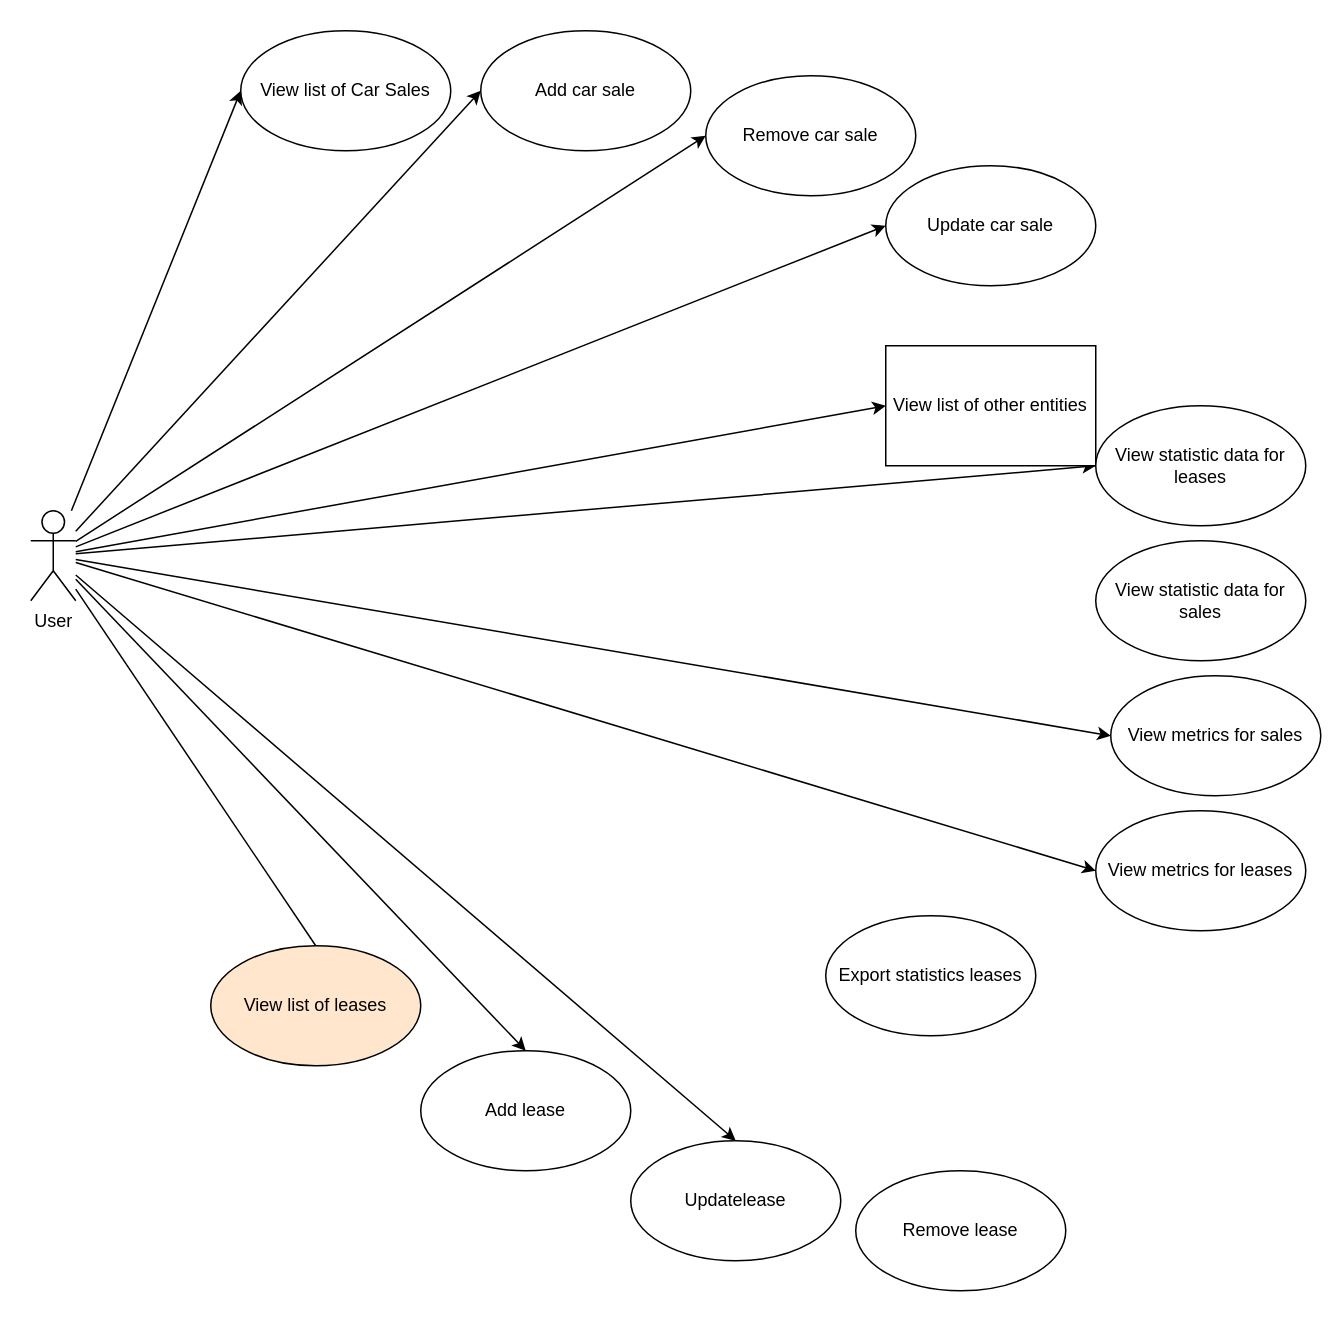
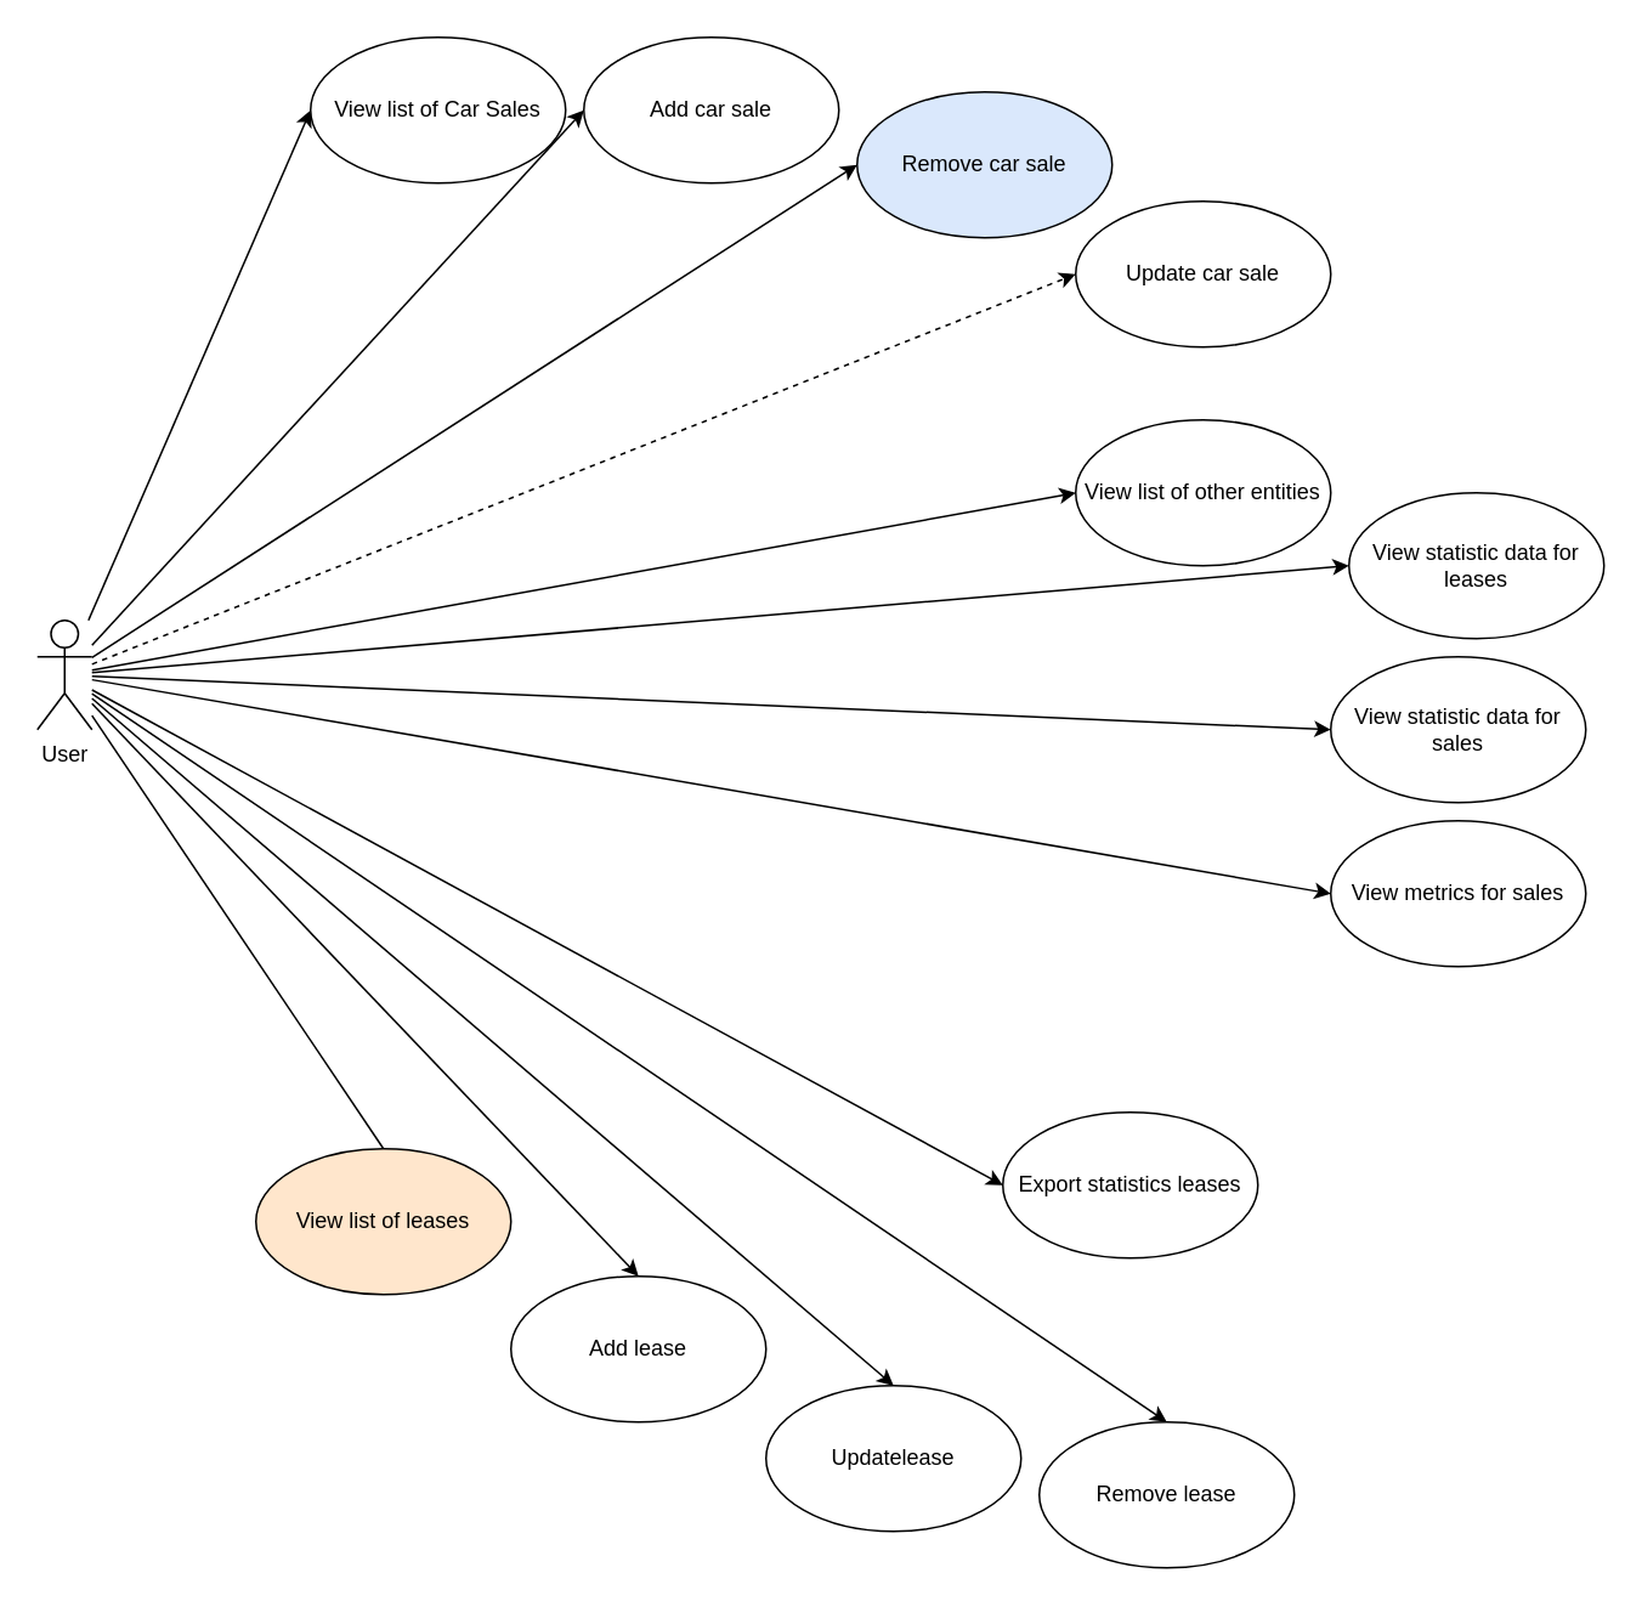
  <mxCell id="0" />
  <mxCell id="1" parent="0" />
  <mxCell id="2" style="rounded=0;orthogonalLoop=1;jettySize=auto;html=1;entryX=0;entryY=0.5;entryDx=0;entryDy=0;" edge="1" parent="1" source="16" target="17"><mxGeometry relative="1" as="geometry" /></mxCell>
  <mxCell id="3" style="edgeStyle=none;rounded=0;orthogonalLoop=1;jettySize=auto;html=1;entryX=0;entryY=0.5;entryDx=0;entryDy=0;strokeColor=default;align=center;verticalAlign=middle;fontFamily=Helvetica;fontSize=11;fontColor=default;labelBackgroundColor=default;endArrow=classic;" edge="1" parent="1" source="16" target="18"><mxGeometry relative="1" as="geometry" /></mxCell>
  <mxCell id="4" style="edgeStyle=none;rounded=0;orthogonalLoop=1;jettySize=auto;html=1;entryX=0;entryY=0.5;entryDx=0;entryDy=0;strokeColor=default;align=center;verticalAlign=middle;fontFamily=Helvetica;fontSize=11;fontColor=default;labelBackgroundColor=default;endArrow=classic;" edge="1" parent="1" source="16" target="19"><mxGeometry relative="1" as="geometry" /></mxCell>
- <mxCell id="5" style="edgeStyle=none;rounded=0;orthogonalLoop=1;jettySize=auto;html=1;entryX=0;entryY=0.5;entryDx=0;entryDy=0;strokeColor=default;align=center;verticalAlign=middle;fontFamily=Helvetica;fontSize=11;fontColor=default;labelBackgroundColor=default;endArrow=classic;" edge="1" parent="1" source="16" target="20"><mxGeometry relative="1" as="geometry" /></mxCell>
+ <mxCell id="5" style="edgeStyle=none;rounded=0;orthogonalLoop=1;jettySize=auto;html=1;entryX=0;entryY=0.5;entryDx=0;entryDy=0;strokeColor=default;align=center;verticalAlign=middle;fontFamily=Helvetica;fontSize=11;fontColor=default;labelBackgroundColor=default;endArrow=classic;dashed=1;" edge="1" parent="1" source="16" target="20"><mxGeometry relative="1" as="geometry" /></mxCell>
  <mxCell id="6" style="edgeStyle=none;rounded=0;orthogonalLoop=1;jettySize=auto;html=1;entryX=0.5;entryY=0;entryDx=0;entryDy=0;strokeColor=default;align=center;verticalAlign=middle;fontFamily=Helvetica;fontSize=11;fontColor=default;labelBackgroundColor=default;endArrow=none;" edge="1" parent="1" source="16" target="21"><mxGeometry relative="1" as="geometry" /></mxCell>
  <mxCell id="7" style="edgeStyle=none;rounded=0;orthogonalLoop=1;jettySize=auto;html=1;entryX=0.5;entryY=0;entryDx=0;entryDy=0;strokeColor=default;align=center;verticalAlign=middle;fontFamily=Helvetica;fontSize=11;fontColor=default;labelBackgroundColor=default;endArrow=classic;" edge="1" parent="1" source="16" target="22"><mxGeometry relative="1" as="geometry" /></mxCell>
  <mxCell id="8" style="edgeStyle=none;rounded=0;orthogonalLoop=1;jettySize=auto;html=1;entryX=0.5;entryY=0;entryDx=0;entryDy=0;strokeColor=default;align=center;verticalAlign=middle;fontFamily=Helvetica;fontSize=11;fontColor=default;labelBackgroundColor=default;endArrow=classic;" edge="1" parent="1" source="16" target="24"><mxGeometry relative="1" as="geometry" /></mxCell>
+ <mxCell id="9" style="edgeStyle=none;rounded=0;orthogonalLoop=1;jettySize=auto;html=1;entryX=0.5;entryY=0;entryDx=0;entryDy=0;strokeColor=default;align=center;verticalAlign=middle;fontFamily=Helvetica;fontSize=11;fontColor=default;labelBackgroundColor=default;endArrow=classic;" edge="1" parent="1" source="16" target="23"><mxGeometry relative="1" as="geometry" /></mxCell>
  <mxCell id="10" style="edgeStyle=none;rounded=0;orthogonalLoop=1;jettySize=auto;html=1;entryX=0;entryY=0.5;entryDx=0;entryDy=0;strokeColor=default;align=center;verticalAlign=middle;fontFamily=Helvetica;fontSize=11;fontColor=default;labelBackgroundColor=default;endArrow=classic;" edge="1" parent="1" source="16" target="25"><mxGeometry relative="1" as="geometry" /></mxCell>
  <mxCell id="11" style="edgeStyle=none;rounded=0;orthogonalLoop=1;jettySize=auto;html=1;entryX=0;entryY=0.5;entryDx=0;entryDy=0;strokeColor=default;align=center;verticalAlign=middle;fontFamily=Helvetica;fontSize=11;fontColor=default;labelBackgroundColor=default;endArrow=classic;" edge="1" parent="1" source="16" target="26"><mxGeometry relative="1" as="geometry" /></mxCell>
+ <mxCell id="12" style="edgeStyle=none;rounded=0;orthogonalLoop=1;jettySize=auto;html=1;entryX=0;entryY=0.5;entryDx=0;entryDy=0;strokeColor=default;align=center;verticalAlign=middle;fontFamily=Helvetica;fontSize=11;fontColor=default;labelBackgroundColor=default;endArrow=classic;" edge="1" parent="1" source="16" target="27"><mxGeometry relative="1" as="geometry" /></mxCell>
  <mxCell id="13" style="edgeStyle=none;rounded=0;orthogonalLoop=1;jettySize=auto;html=1;entryX=0;entryY=0.5;entryDx=0;entryDy=0;strokeColor=default;align=center;verticalAlign=middle;fontFamily=Helvetica;fontSize=11;fontColor=default;labelBackgroundColor=default;endArrow=classic;" edge="1" parent="1" source="16" target="28"><mxGeometry relative="1" as="geometry" /></mxCell>
- <mxCell id="14" style="edgeStyle=none;rounded=0;orthogonalLoop=1;jettySize=auto;html=1;entryX=0;entryY=0.5;entryDx=0;entryDy=0;strokeColor=default;align=center;verticalAlign=middle;fontFamily=Helvetica;fontSize=11;fontColor=default;labelBackgroundColor=default;endArrow=classic;" edge="1" parent="1" source="16" target="29"><mxGeometry relative="1" as="geometry" /></mxCell>
+ <mxCell id="15" style="edgeStyle=none;rounded=0;orthogonalLoop=1;jettySize=auto;html=1;entryX=0;entryY=0.5;entryDx=0;entryDy=0;strokeColor=default;align=center;verticalAlign=middle;fontFamily=Helvetica;fontSize=11;fontColor=default;labelBackgroundColor=default;endArrow=classic;" edge="1" parent="1" source="16" target="30"><mxGeometry relative="1" as="geometry" /></mxCell>
  <mxCell id="16" value="User" style="shape=umlActor;verticalLabelPosition=bottom;verticalAlign=top;html=1;outlineConnect=0;" vertex="1" parent="1"><mxGeometry x="20" y="340" width="30" height="60" as="geometry" /></mxCell>
- <mxCell id="17" value="View list of Car Sales" style="ellipse;whiteSpace=wrap;html=1;" vertex="1" parent="1"><mxGeometry x="160" y="20" width="140" height="80" as="geometry" /></mxCell>
+ <mxCell id="17" value="View list of Car Sales" style="ellipse;whiteSpace=wrap;html=1;" vertex="1" parent="1"><mxGeometry x="170" y="20" width="140" height="80" as="geometry" /></mxCell>
  <mxCell id="18" value="Add car sale" style="ellipse;whiteSpace=wrap;html=1;" vertex="1" parent="1"><mxGeometry x="320" y="20" width="140" height="80" as="geometry" /></mxCell>
- <mxCell id="19" value="Remove car sale" style="ellipse;whiteSpace=wrap;html=1;" vertex="1" parent="1"><mxGeometry x="470" y="50" width="140" height="80" as="geometry" /></mxCell>
+ <mxCell id="19" value="Remove car sale" style="ellipse;whiteSpace=wrap;html=1;fillColor=#dae8fc;" vertex="1" parent="1"><mxGeometry x="470" y="50" width="140" height="80" as="geometry" /></mxCell>
  <mxCell id="20" value="Update car sale" style="ellipse;whiteSpace=wrap;html=1;" vertex="1" parent="1"><mxGeometry x="590" y="110" width="140" height="80" as="geometry" /></mxCell>
  <mxCell id="21" value="View list of leases" style="ellipse;whiteSpace=wrap;html=1;fillColor=#ffe6cc;" vertex="1" parent="1"><mxGeometry x="140" y="630" width="140" height="80" as="geometry" /></mxCell>
  <mxCell id="22" value="Add lease" style="ellipse;whiteSpace=wrap;html=1;" vertex="1" parent="1"><mxGeometry x="280" y="700" width="140" height="80" as="geometry" /></mxCell>
  <mxCell id="23" value="Remove lease" style="ellipse;whiteSpace=wrap;html=1;" vertex="1" parent="1"><mxGeometry x="570" y="780" width="140" height="80" as="geometry" /></mxCell>
  <mxCell id="24" value="Updatelease" style="ellipse;whiteSpace=wrap;html=1;" vertex="1" parent="1"><mxGeometry x="420" y="760" width="140" height="80" as="geometry" /></mxCell>
- <mxCell id="25" value="View list of other entities" style="whiteSpace=wrap;html=1;rounded=0;" vertex="1" parent="1"><mxGeometry x="590" y="230" width="140" height="80" as="geometry" /></mxCell>
- <mxCell id="26" value="View statistic data for leases" style="ellipse;whiteSpace=wrap;html=1;" vertex="1" parent="1"><mxGeometry x="730" y="270" width="140" height="80" as="geometry" /></mxCell>
+ <mxCell id="25" value="View list of other entities" style="ellipse;whiteSpace=wrap;html=1;" vertex="1" parent="1"><mxGeometry x="590" y="230" width="140" height="80" as="geometry" /></mxCell>
+ <mxCell id="26" value="View statistic data for leases" style="ellipse;whiteSpace=wrap;html=1;" vertex="1" parent="1"><mxGeometry x="740" y="270" width="140" height="80" as="geometry" /></mxCell>
  <mxCell id="27" value="View statistic data for sales" style="ellipse;whiteSpace=wrap;html=1;" vertex="1" parent="1"><mxGeometry x="730" y="360" width="140" height="80" as="geometry" /></mxCell>
- <mxCell id="28" value="View metrics for sales" style="ellipse;whiteSpace=wrap;html=1;" vertex="1" parent="1"><mxGeometry x="740" y="450" width="140" height="80" as="geometry" /></mxCell>
- <mxCell id="29" value="View metrics for leases" style="ellipse;whiteSpace=wrap;html=1;" vertex="1" parent="1"><mxGeometry x="730" y="540" width="140" height="80" as="geometry" /></mxCell>
+ <mxCell id="28" value="View metrics for sales" style="ellipse;whiteSpace=wrap;html=1;" vertex="1" parent="1"><mxGeometry x="730" y="450" width="140" height="80" as="geometry" /></mxCell>
  <mxCell id="30" value="Export statistics leases" style="ellipse;whiteSpace=wrap;html=1;" vertex="1" parent="1"><mxGeometry x="550" y="610" width="140" height="80" as="geometry" /></mxCell>
